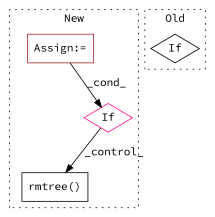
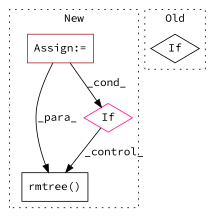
  digraph {
    fontname="Source Code Pro"
    node [a=96 l=3 shape=box color=black fontname="Source Code Pro"]
    edge [fontname="Source Code Pro"]
    n1 [a=75 l="14,1" label="rmtree()" s="3063,3084"]
    n2 [label=If s=3019 shape=diamond color=deeppink]
    n3 [a=68 label="Assign:=" s=2988 color=brown]
    n4 [label=If s=3112 shape=diamond]
    subgraph cluster_1 {
      label=New
      style=dotted
      n1
      n2
      n3
    }
    subgraph cluster_2 {
      label=Old
      style=dotted
      n4
    }
    n2 -> n1 [label=_control_]
+   n3 -> n1 [label=_para_]
    n3 -> n2 [label=_cond_]
  }
